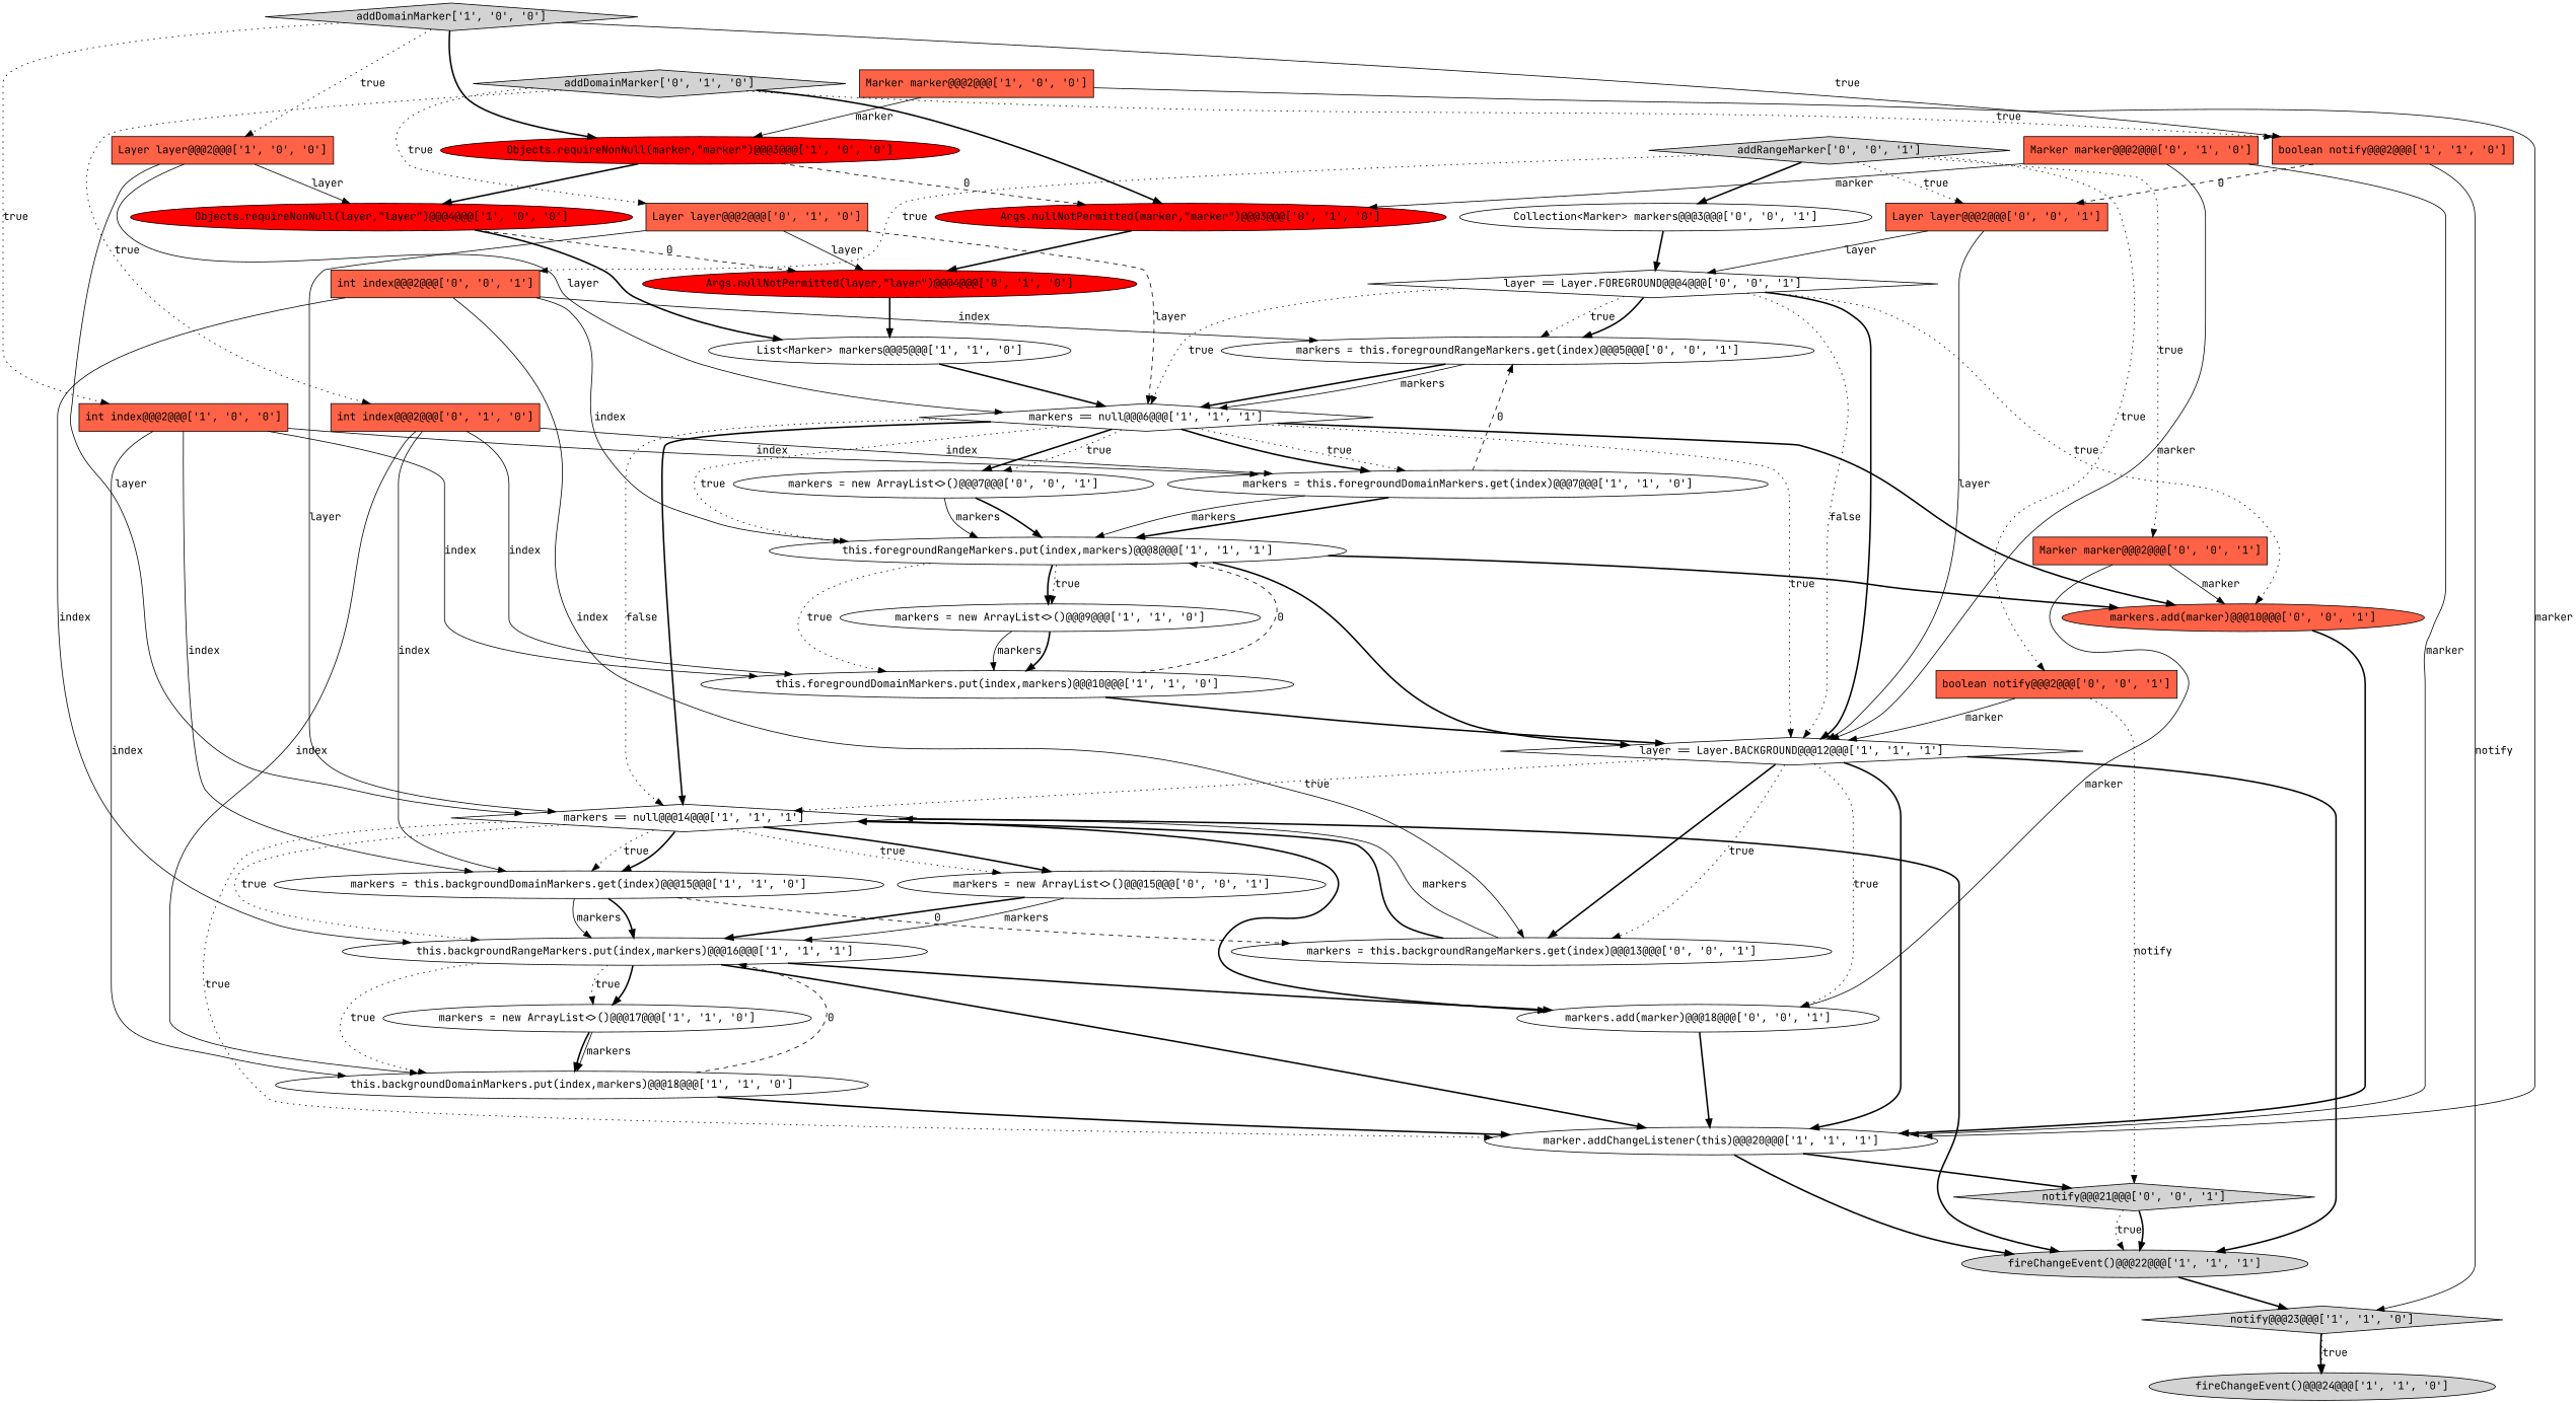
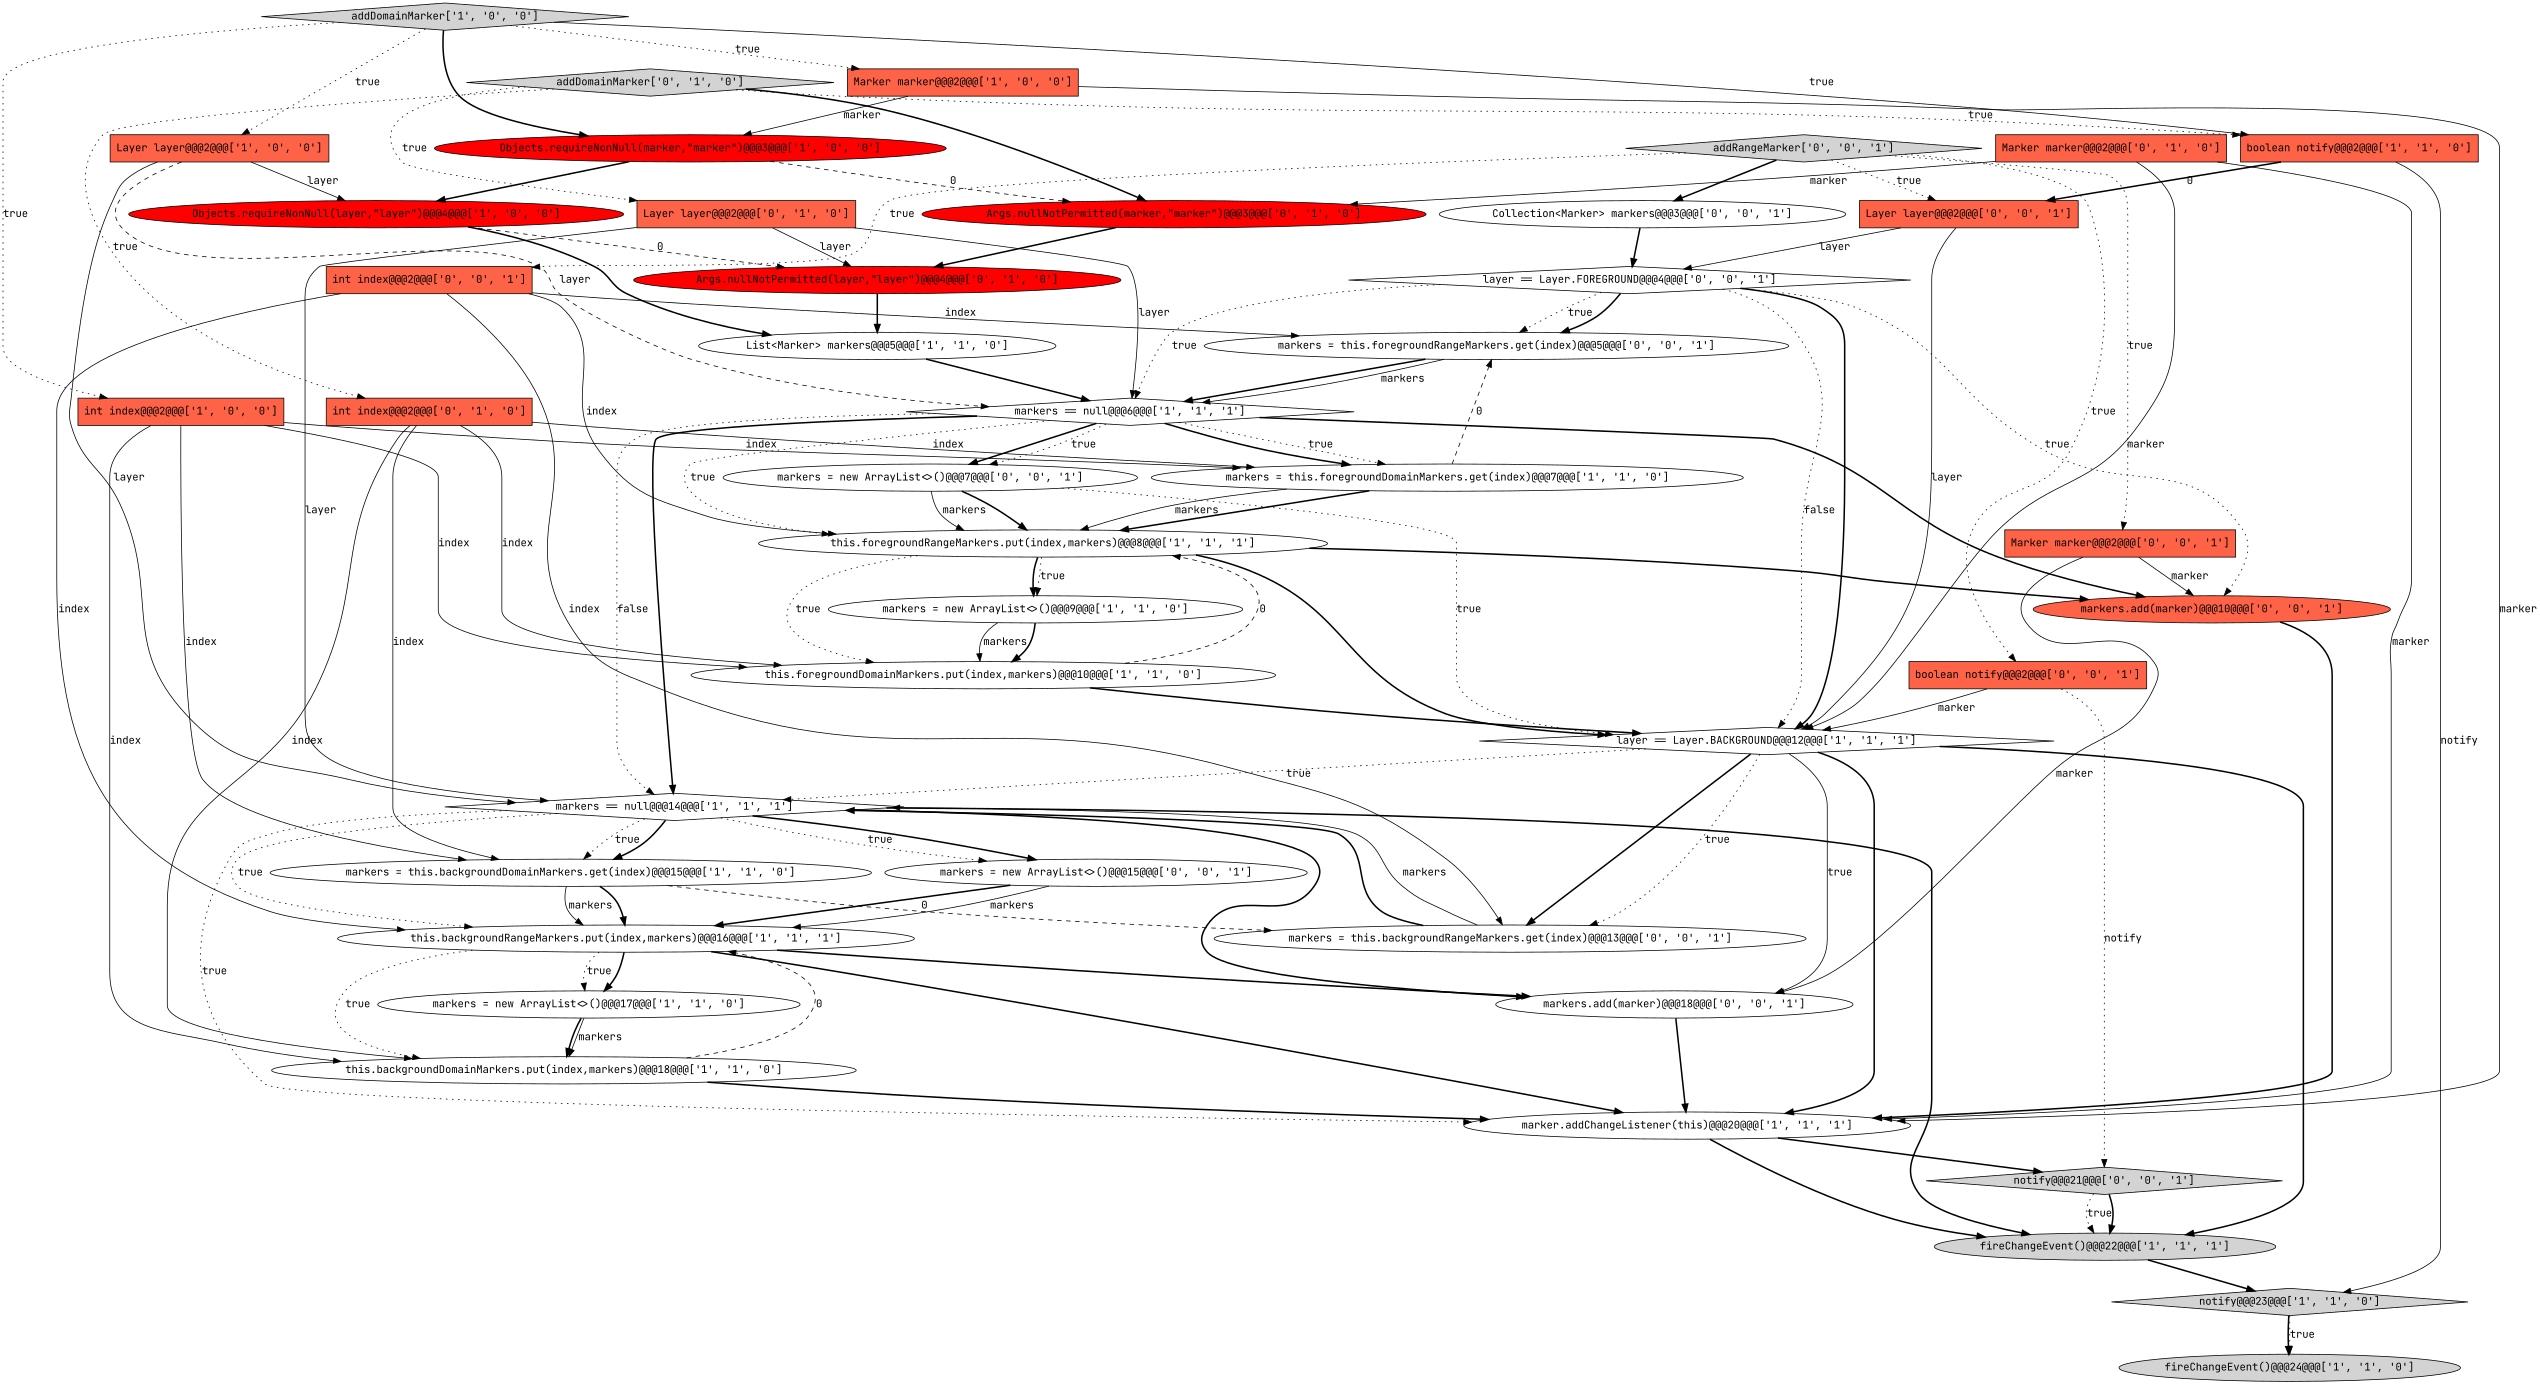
  digraph {
    fontname="JetBrains Mono"
    node [fillcolor=white fontname="JetBrains Mono" shape=ellipse style=filled]
    edge [fontname="JetBrains Mono" style=bold]
    n1 [fillcolor=lightgray label="fireChangeEvent()@@@22@@@['1', '1', '1']"]
    n2 [fillcolor=lightgray label="notify@@@23@@@['1', '1', '0']" shape=diamond]
    n3 [fillcolor=lightgray label="fireChangeEvent()@@@24@@@['1', '1', '0']"]
    n4 [label="markers = new ArrayList<>()@@@15@@@['0', '0', '1']"]
    n5 [label="this.backgroundRangeMarkers.put(index,markers)@@@16@@@['1', '1', '1']"]
    n6 [label="marker.addChangeListener(this)@@@20@@@['1', '1', '1']"]
    n7 [label="markers = new ArrayList<>()@@@17@@@['1', '1', '0']"]
    n8 [label="this.backgroundDomainMarkers.put(index,markers)@@@18@@@['1', '1', '0']"]
    n9 [label="markers.add(marker)@@@18@@@['0', '0', '1']"]
    n10 [label="markers = this.backgroundDomainMarkers.get(index)@@@15@@@['1', '1', '0']"]
    n11 [label="markers = this.backgroundRangeMarkers.get(index)@@@13@@@['0', '0', '1']"]
    n12 [label="markers == null@@@14@@@['1', '1', '1']" shape=diamond]
    n13 [label="layer == Layer.FOREGROUND@@@4@@@['0', '0', '1']" shape=diamond]
    n14 [label="markers = this.foregroundRangeMarkers.get(index)@@@5@@@['0', '0', '1']"]
    n15 [label="layer == Layer.BACKGROUND@@@12@@@['1', '1', '1']" shape=diamond]
    n16 [fillcolor=tomato label="markers.add(marker)@@@10@@@['0', '0', '1']"]
    n17 [label="markers == null@@@6@@@['1', '1', '1']" shape=diamond]
    n18 [label="this.foregroundRangeMarkers.put(index,markers)@@@8@@@['1', '1', '1']"]
    n19 [label="markers = this.foregroundDomainMarkers.get(index)@@@7@@@['1', '1', '0']"]
    n20 [label="markers = new ArrayList<>()@@@7@@@['0', '0', '1']"]
    n21 [label="markers = new ArrayList<>()@@@9@@@['1', '1', '0']"]
    n22 [label="this.foregroundDomainMarkers.put(index,markers)@@@10@@@['1', '1', '0']"]
    n23 [fillcolor=tomato label="int index@@@2@@@['0', '0', '1']" shape=box]
    n24 [fillcolor=lightgray label="addRangeMarker['0', '0', '1']" shape=diamond]
    n25 [label="Collection<Marker> markers@@@3@@@['0', '0', '1']"]
    n26 [fillcolor=tomato label="Layer layer@@@2@@@['0', '0', '1']" shape=box]
    n27 [fillcolor=tomato label="boolean notify@@@2@@@['0', '0', '1']" shape=box]
    n28 [fillcolor=tomato label="Marker marker@@@2@@@['0', '0', '1']" shape=box]
    n29 [fillcolor=lightgray label="notify@@@21@@@['0', '0', '1']" shape=diamond]
    n30 [fillcolor=red label="Args.nullNotPermitted(layer,\"layer\")@@@4@@@['0', '1', '0']"]
    n31 [label="List<Marker> markers@@@5@@@['1', '1', '0']"]
    n32 [fillcolor=tomato label="Layer layer@@@2@@@['0', '1', '0']" shape=box]
    n33 [fillcolor=red label="Objects.requireNonNull(marker,\"marker\")@@@3@@@['1', '0', '0']"]
    n34 [fillcolor=red label="Args.nullNotPermitted(marker,\"marker\")@@@3@@@['0', '1', '0']"]
    n35 [fillcolor=red label="Objects.requireNonNull(layer,\"layer\")@@@4@@@['1', '0', '0']"]
    n36 [fillcolor=tomato label="Marker marker@@@2@@@['0', '1', '0']" shape=box]
    n37 [fillcolor=tomato label="int index@@@2@@@['1', '0', '0']" shape=box]
    n38 [fillcolor=tomato label="int index@@@2@@@['0', '1', '0']" shape=box]
    n39 [fillcolor=tomato label="Layer layer@@@2@@@['1', '0', '0']" shape=box]
    n40 [fillcolor=tomato label="Marker marker@@@2@@@['1', '0', '0']" shape=box]
    n41 [fillcolor=tomato label="boolean notify@@@2@@@['1', '1', '0']" shape=box]
    n42 [fillcolor=lightgray label="addDomainMarker['0', '1', '0']" shape=diamond]
    n43 [fillcolor=lightgray label="addDomainMarker['1', '0', '0']" shape=diamond]
    n1 -> n2
    n2 -> n3
    n2 -> n3 [label=true style=dotted]
    n4 -> n5 [label=markers style=solid]
    n4 -> n5
    n5 -> n6
    n5 -> n7
    n5 -> n7 [label=true style=dotted]
    n5 -> n8 [label=true style=dotted]
    n5 -> n9
    n6 -> n1
    n6 -> n29
    n7 -> n8 [label=markers style=solid]
    n7 -> n8
    n8 -> n5 [label=0 style=dashed]
    n8 -> n6
    n9 -> n6
    n10 -> n5
    n10 -> n5 [label=markers style=solid]
    n10 -> n11 [label=0 style=dashed]
    n11 -> n12
    n11 -> n12 [label=markers style=solid]
    n12 -> n1
    n12 -> n4 [label=true style=dotted]
    n12 -> n4
    n12 -> n5 [label=true style=dotted]
    n12 -> n6 [label=true style=dotted]
    n12 -> n9
    n12 -> n10 [label=true style=dotted]
    n12 -> n10
    n13 -> n14 [label=true style=dotted]
    n13 -> n14
    n13 -> n15
    n13 -> n15 [label=false style=dotted]
    n13 -> n16 [label=true style=dotted]
    n13 -> n17 [label=true style=dotted]
    n14 -> n17
    n14 -> n17 [label=markers style=solid]
    n15 -> n1
    n15 -> n6
-   n15 -> n9 [label=true style=dotted]
+   n15 -> n9 [label=true style=solid]
    n15 -> n11 [label=true style=dotted]
    n15 -> n11
    n15 -> n12 [label=true style=dotted]
    n16 -> n6
    n17 -> n12 [label=false style=dotted]
    n17 -> n12
-   n17 -> n15 [label=true style=dotted]
+   n20 -> n15 [label=true style=dotted]
    n17 -> n16
    n17 -> n18 [label=true style=dotted]
    n17 -> n19 [label=true style=dotted]
    n17 -> n19
    n17 -> n20
    n17 -> n20 [label=true style=dotted]
    n18 -> n15
    n18 -> n16
    n18 -> n21
    n18 -> n21 [label=true style=dotted]
    n18 -> n22 [label=true style=dotted]
    n19 -> n14 [label=0 style=dashed]
    n19 -> n18
    n19 -> n18 [label=markers style=solid]
    n20 -> n18
    n20 -> n18 [label=markers style=solid]
    n21 -> n22 [label=markers style=solid]
    n21 -> n22
    n22 -> n15
    n22 -> n18 [label=0 style=dashed]
    n23 -> n5 [label=index style=solid]
    n23 -> n11 [label=index style=solid]
    n23 -> n14 [label=index style=solid]
    n23 -> n18 [label=index style=solid]
    n24 -> n23 [label=true style=dotted]
    n24 -> n25
    n24 -> n26 [label=true style=dotted]
    n24 -> n27 [label=true style=dotted]
    n24 -> n28 [label=true style=dotted]
    n25 -> n13
    n26 -> n13 [label=layer style=solid]
    n26 -> n15 [label=layer style=solid]
    n27 -> n15 [label=marker style=solid]
    n27 -> n29 [label=notify style=dotted]
    n28 -> n9 [label=marker style=solid]
    n28 -> n16 [label=marker style=solid]
    n29 -> n1 [label=true style=dotted]
    n29 -> n1
    n30 -> n31
    n31 -> n17
    n32 -> n12 [label=layer style=solid]
-   n32 -> n17 [label=layer style=dashed]
+   n32 -> n17 [label=layer style=solid]
    n32 -> n30 [label=layer style=solid]
    n33 -> n34 [label=0 style=dashed]
    n33 -> n35
    n34 -> n30
    n35 -> n30 [label=0 style=dashed]
    n35 -> n31
    n36 -> n6 [label=marker style=solid]
    n36 -> n15 [label=marker style=solid]
    n36 -> n34 [label=marker style=solid]
    n37 -> n8 [label=index style=solid]
    n37 -> n10 [label=index style=solid]
    n37 -> n19 [label=index style=solid]
    n37 -> n22 [label=index style=solid]
    n38 -> n8 [label=index style=solid]
    n38 -> n10 [label=index style=solid]
    n38 -> n19 [label=index style=solid]
    n38 -> n22 [label=index style=solid]
    n39 -> n12 [label=layer style=solid]
-   n39 -> n17 [label=layer style=solid]
+   n39 -> n17 [label=layer style=dashed]
    n39 -> n35 [label=layer style=solid]
    n40 -> n6 [label=marker style=solid]
    n40 -> n33 [label=marker style=solid]
    n41 -> n2 [label=notify style=solid]
-   n41 -> n26 [label=0 style=dashed]
+   n41 -> n26 [label=0]
    n42 -> n32 [label=true style=dotted]
    n42 -> n34
    n42 -> n38 [label=true style=dotted]
    n42 -> n41 [label=true style=dotted]
    n43 -> n33
    n43 -> n37 [label=true style=dotted]
    n43 -> n39 [label=true style=dotted]
+   n43 -> n40 [label=true style=dotted]
    n43 -> n41 [label=true style=solid]
  }
